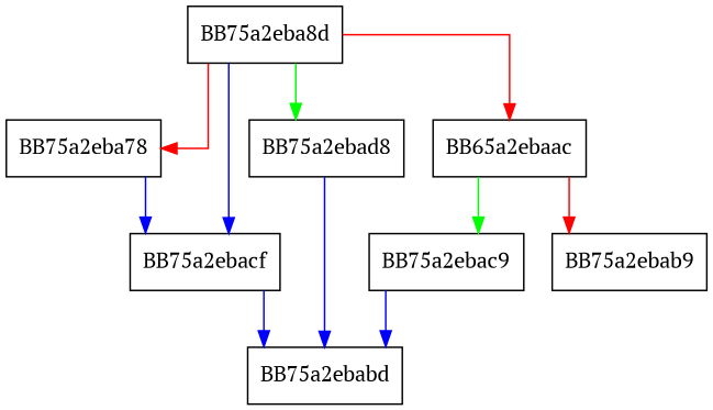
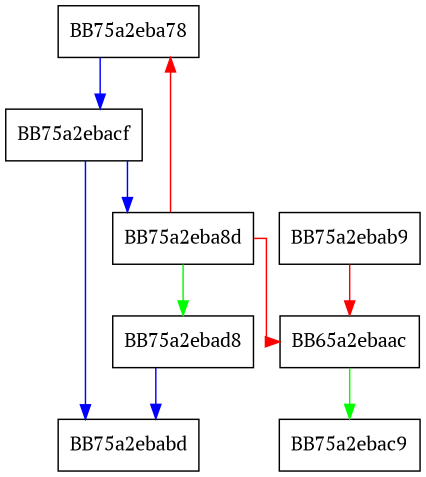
  digraph {
    fontname="PT Serif"
    splines=ortho
    node [fontname="PT Serif" shape=box]
    edge [color=blue fontname="PT Serif"]
    BB75a2eba78
    BB75a2ebacf
    BB75a2eba8d
    BB75a2ebabd
    BB75a2ebad8
    n6 [label=BB65a2ebaac]
    BB75a2ebac9
    BB75a2ebab9
    BB75a2eba78 -> BB75a2ebacf
-   BB75a2eba8d -> BB75a2ebacf
+   BB75a2ebacf -> BB75a2eba8d
    BB75a2ebacf -> BB75a2ebabd
    BB75a2eba8d -> BB75a2eba78 [color=red]
    BB75a2eba8d -> BB75a2ebad8 [color=green]
    BB75a2eba8d -> n6 [color=red]
    BB75a2ebad8 -> BB75a2ebabd
    n6 -> BB75a2ebac9 [color=green]
-   n6 -> BB75a2ebab9 [color=red]
-   BB75a2ebac9 -> BB75a2ebabd
+   BB75a2ebab9 -> n6 [color=red]
  }
